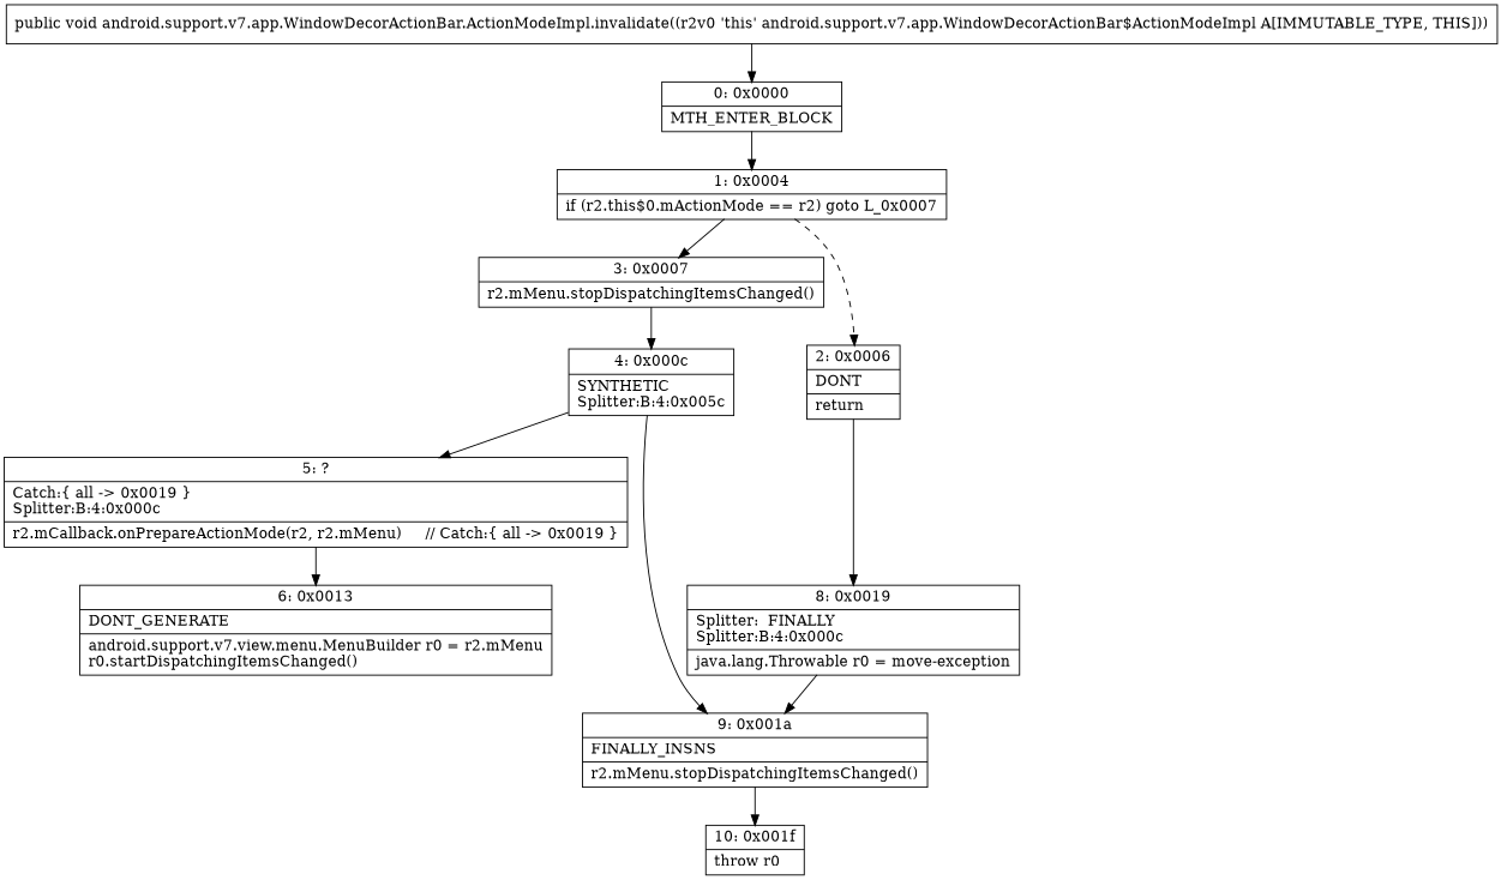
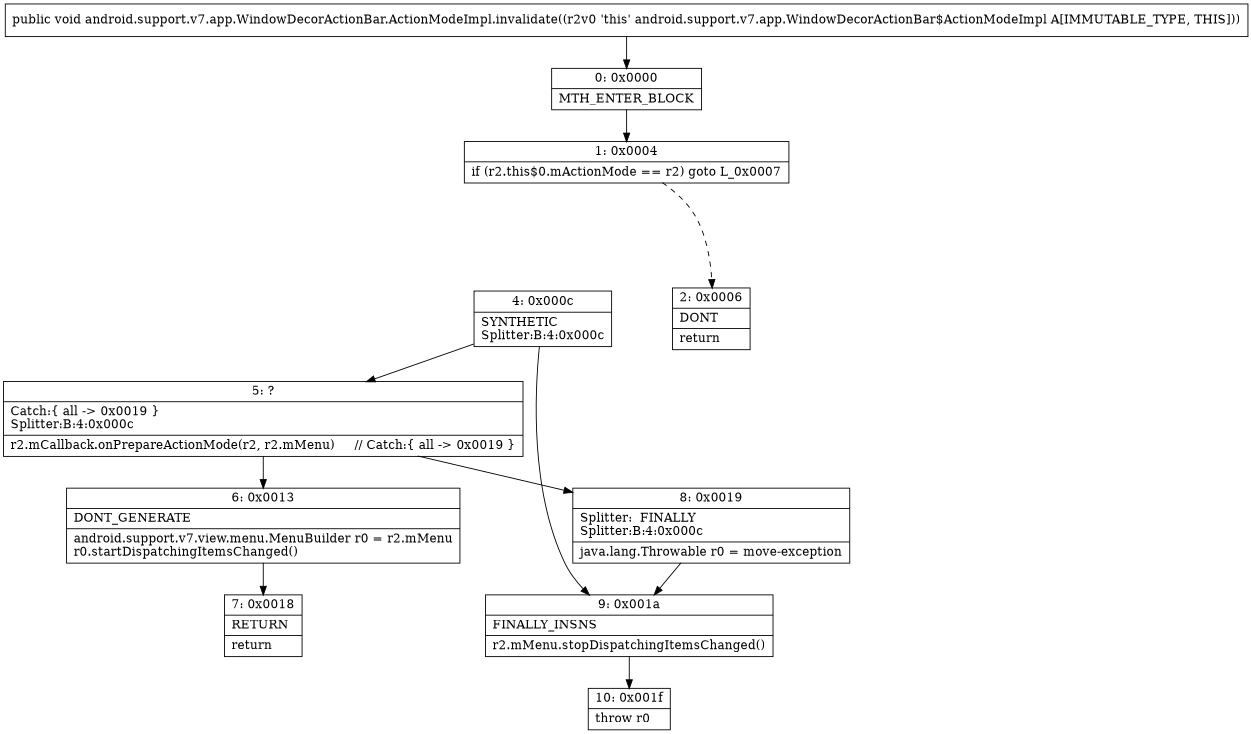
  digraph {
    node [shape=record]
    n1 [label="{0\:\ 0x0000|MTH_ENTER_BLOCK\l}"]
    n2 [label="{1\:\ 0x0004|if (r2.this$0.mActionMode == r2) goto L_0x0007\l}"]
    n3 [label="{2\:\ 0x0006|DONT\l|return\l}"]
-   n4 [label="{3\:\ 0x0007|r2.mMenu.stopDispatchingItemsChanged()\l}"]
-   n5 [label="{4\:\ 0x000c|SYNTHETIC\lSplitter:B:4:0x005c\l}"]
+   n5 [label="{4\:\ 0x000c|SYNTHETIC\lSplitter:B:4:0x000c\l}"]
    n6 [label="{5\:\ ?|Catch:\{ all \-\> 0x0019 \}\lSplitter:B:4:0x000c\l|r2.mCallback.onPrepareActionMode(r2, r2.mMenu)     \/\/ Catch:\{ all \-\> 0x0019 \}\l}"]
    n7 [label="{9\:\ 0x001a|FINALLY_INSNS\l|r2.mMenu.stopDispatchingItemsChanged()\l}"]
    n8 [label="{8\:\ 0x0019|Splitter:  FINALLY\lSplitter:B:4:0x000c\l|java.lang.Throwable r0 = move\-exception\l}"]
    n9 [label="{6\:\ 0x0013|DONT_GENERATE\l|android.support.v7.view.menu.MenuBuilder r0 = r2.mMenu\lr0.startDispatchingItemsChanged()\l}"]
+   n10 [label="{7\:\ 0x0018|RETURN\l|return\l}"]
    n11 [label="{10\:\ 0x001f|throw r0\l}"]
    n12 [label="{public void android.support.v7.app.WindowDecorActionBar.ActionModeImpl.invalidate((r2v0 'this' android.support.v7.app.WindowDecorActionBar$ActionModeImpl A[IMMUTABLE_TYPE, THIS])) }"]
    n1 -> n2
    n2 -> n3 [style=dashed]
-   n2 -> n4
-   n4 -> n5
    n5 -> n6
    n5 -> n7
-   n3 -> n8
+   n6 -> n8
    n6 -> n9
    n7 -> n11
    n8 -> n7
+   n9 -> n10
    n12 -> n1
  }
